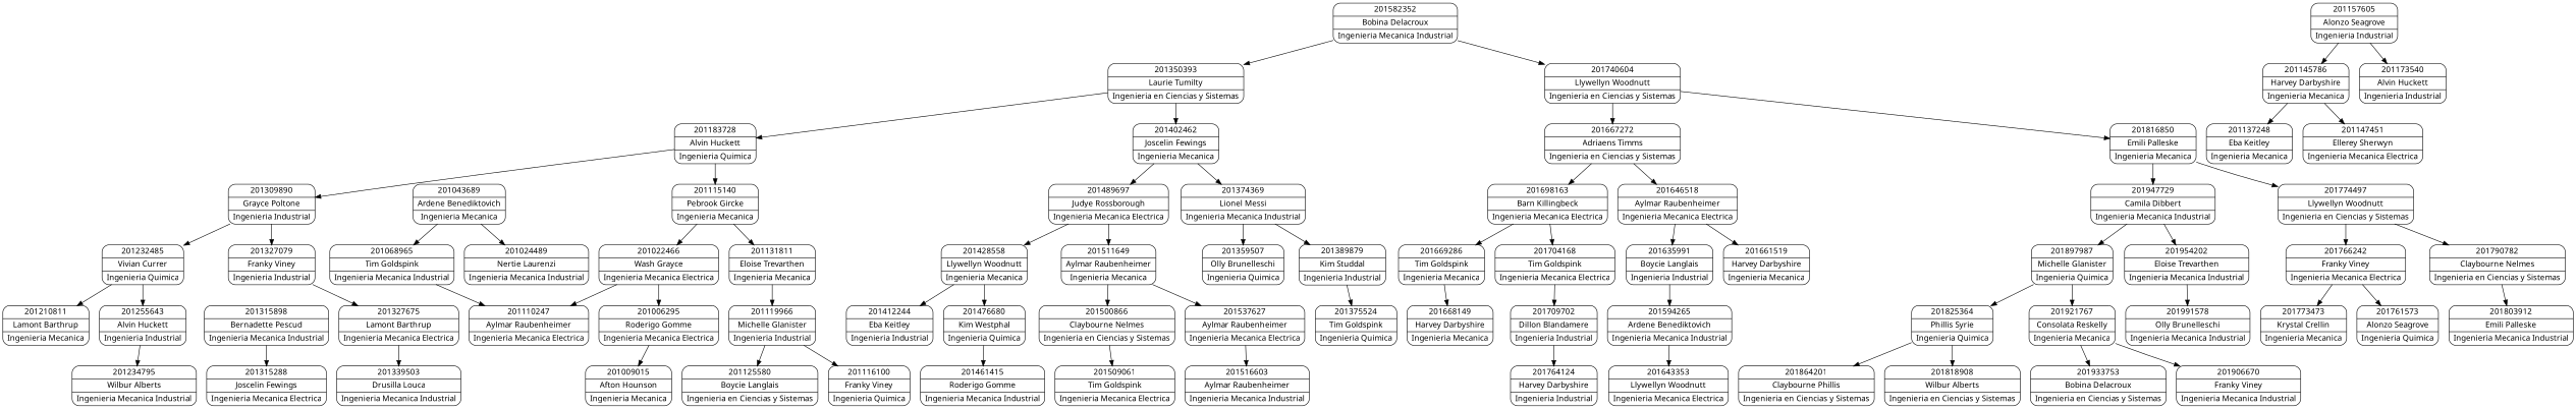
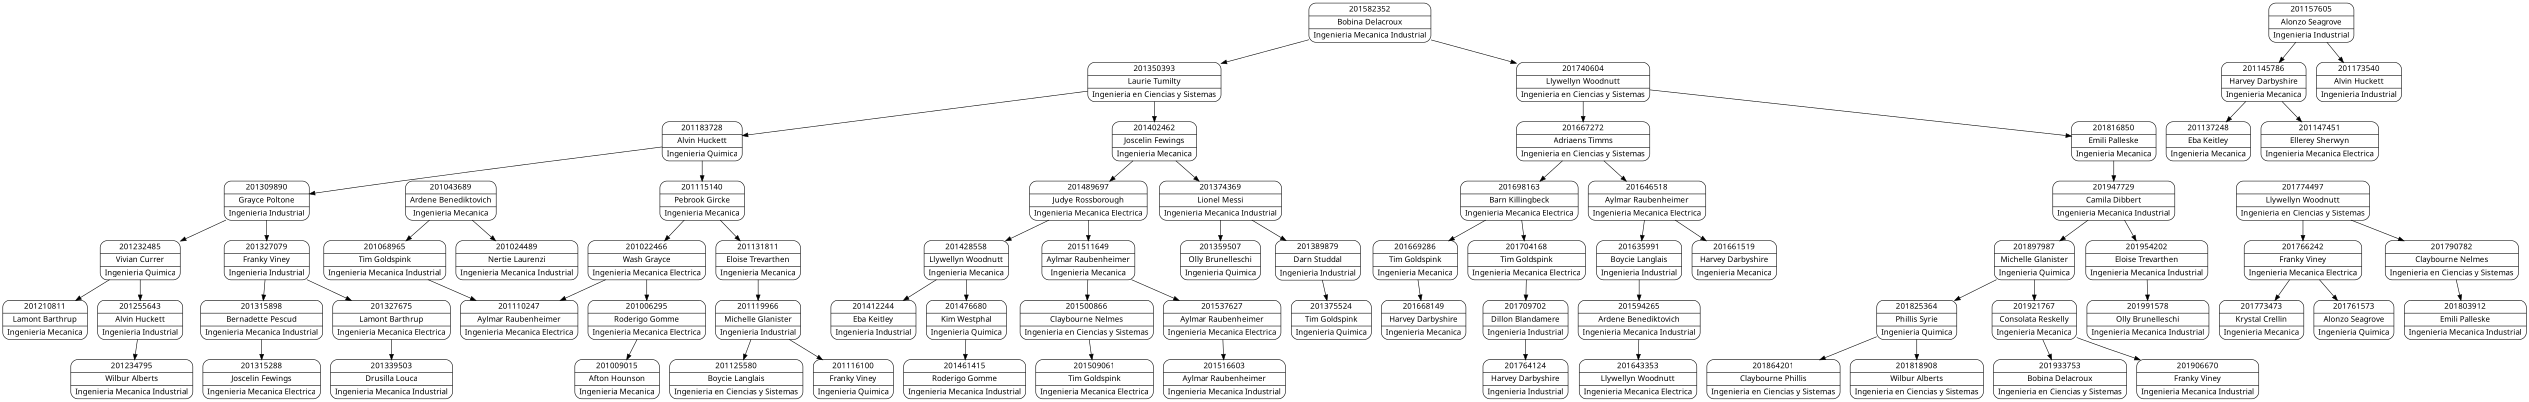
  digraph {
    fontname="Noto Sans"
    node [fontname="Noto Sans" shape=Mrecord]
    edge [fontname="Noto Sans"]
    n1 [label="{201582352 | Bobina Delacroux | Ingenieria Mecanica Industrial}"]
    n2 [label="{201350393 | Laurie Tumilty | Ingenieria en Ciencias y Sistemas}"]
    n3 [label="{201740604 | Llywellyn Woodnutt | Ingenieria en Ciencias y Sistemas}"]
    n4 [label="{201183728 | Alvin Huckett | Ingenieria Quimica}"]
    n5 [label="{201402462 | Joscelin Fewings | Ingenieria Mecanica}"]
    n6 [label="{201667272 | Adriaens Timms | Ingenieria en Ciencias y Sistemas}"]
    n7 [label="{201816850 | Emili Palleske | Ingenieria Mecanica}"]
    n8 [label="{201115140 | Pebrook Gircke | Ingenieria Mecanica}"]
    n9 [label="{201309890 | Grayce Poltone | Ingenieria Industrial}"]
    n10 [label="{201374369 | Lionel Messi | Ingenieria Mecanica Industrial}"]
    n11 [label="{201489697 | Judye Rossborough | Ingenieria Mecanica Electrica}"]
    n12 [label="{201646518 | Aylmar Raubenheimer | Ingenieria Mecanica Electrica}"]
    n13 [label="{201698163 | Barn Killingbeck | Ingenieria Mecanica Electrica}"]
    n14 [label="{201774497 | Llywellyn Woodnutt | Ingenieria en Ciencias y Sistemas}"]
    n15 [label="{201947729 | Camila Dibbert | Ingenieria Mecanica Industrial}"]
    n16 [label="{201022466 | Wash Grayce | Ingenieria Mecanica Electrica}"]
    n17 [label="{201131811 | Eloise Trevarthen | Ingenieria Mecanica}"]
    n18 [label="{201232485 | Vivian Currer | Ingenieria Quimica}"]
    n19 [label="{201327079 | Franky Viney | Ingenieria Industrial}"]
    n20 [label="{201359507 | Olly Brunelleschi | Ingenieria Quimica}"]
-   n21 [label="{201389879 | Kim Studdal | Ingenieria Industrial}"]
+   n21 [label="{201389879 | Darn Studdal | Ingenieria Industrial}"]
    n22 [label="{201428558 | Llywellyn Woodnutt | Ingenieria Mecanica}"]
    n23 [label="{201511649 | Aylmar Raubenheimer | Ingenieria Mecanica}"]
    n24 [label="{201006295 | Roderigo Gomme | Ingenieria Mecanica Electrica}"]
    n25 [label="{201110247 | Aylmar Raubenheimer | Ingenieria Mecanica Electrica}"]
    n26 [label="{201119966 | Michelle Glanister | Ingenieria Industrial}"]
    n27 [label="{201210811 | Lamont Barthrup | Ingenieria Mecanica}"]
    n28 [label="{201255643 | Alvin Huckett | Ingenieria Industrial}"]
    n29 [label="{201315898 | Bernadette Pescud | Ingenieria Mecanica Industrial}"]
    n30 [label="{201327675 | Lamont Barthrup | Ingenieria Mecanica Electrica}"]
    n31 [label="{201009015 | Afton Hounson | Ingenieria Mecanica}"]
    n32 [label="{201043689 | Ardene Benediktovich | Ingenieria Mecanica}"]
    n33 [label="{201024489 | Nertie Laurenzi | Ingenieria Mecanica Industrial}"]
    n34 [label="{201068965 | Tim Goldspink | Ingenieria Mecanica Industrial}"]
    n35 [label="{201116100 | Franky Viney | Ingenieria Quimica}"]
    n36 [label="{201125580 | Boycie Langlais | Ingenieria en Ciencias y Sistemas}"]
    n37 [label="{201157605 | Alonzo Seagrove | Ingenieria Industrial}"]
    n38 [label="{201145786 | Harvey Darbyshire | Ingenieria Mecanica}"]
    n39 [label="{201173540 | Alvin Huckett | Ingenieria Industrial}"]
    n40 [label="{201137248 | Eba Keitley | Ingenieria Mecanica}"]
    n41 [label="{201147451 | Ellerey Sherwyn | Ingenieria Mecanica Electrica}"]
    n42 [label="{201234795 | Wilbur Alberts | Ingenieria Mecanica Industrial}"]
    n43 [label="{201315288 | Joscelin Fewings | Ingenieria Mecanica Electrica}"]
    n44 [label="{201339503 | Drusilla Louca | Ingenieria Mecanica Industrial}"]
    n45 [label="{201375524 | Tim Goldspink | Ingenieria Quimica}"]
    n46 [label="{201412244 | Eba Keitley | Ingenieria Industrial}"]
    n47 [label="{201476680 | Kim Westphal | Ingenieria Quimica}"]
    n48 [label="{201500866 | Claybourne Nelmes | Ingenieria en Ciencias y Sistemas}"]
    n49 [label="{201537627 | Aylmar Raubenheimer | Ingenieria Mecanica Electrica}"]
    n50 [label="{201461415 | Roderigo Gomme | Ingenieria Mecanica Industrial}"]
    n51 [label="{201509061 | Tim Goldspink | Ingenieria Mecanica Electrica}"]
    n52 [label="{201516603 | Aylmar Raubenheimer | Ingenieria Mecanica Industrial}"]
    n53 [label="{201635991 | Boycie Langlais | Ingenieria Industrial}"]
    n54 [label="{201661519 | Harvey Darbyshire | Ingenieria Mecanica}"]
    n55 [label="{201669286 | Tim Goldspink | Ingenieria Mecanica}"]
    n56 [label="{201704168 | Tim Goldspink | Ingenieria Mecanica Electrica}"]
    n57 [label="{201766242 | Franky Viney | Ingenieria Mecanica Electrica}"]
    n58 [label="{201790782 | Claybourne Nelmes | Ingenieria en Ciencias y Sistemas}"]
    n59 [label="{201897987 | Michelle Glanister | Ingenieria Quimica}"]
    n60 [label="{201954202 | Eloise Trevarthen | Ingenieria Mecanica Industrial}"]
    n61 [label="{201594265 | Ardene Benediktovich | Ingenieria Mecanica Industrial}"]
    n62 [label="{201668149 | Harvey Darbyshire | Ingenieria Mecanica}"]
    n63 [label="{201709702 | Dillon Blandamere | Ingenieria Industrial}"]
    n64 [label="{201643353 | Llywellyn Woodnutt | Ingenieria Mecanica Electrica}"]
    n65 [label="{201764124 | Harvey Darbyshire | Ingenieria Industrial}"]
    n66 [label="{201761573 | Alonzo Seagrove | Ingenieria Quimica}"]
    n67 [label="{201773473 | Krystal Crellin | Ingenieria Mecanica}"]
    n68 [label="{201803912 | Emili Palleske | Ingenieria Mecanica Industrial}"]
    n69 [label="{201825364 | Phillis Syrie | Ingenieria Quimica}"]
    n70 [label="{201921767 | Consolata Reskelly | Ingenieria Mecanica}"]
    n71 [label="{201991578 | Olly Brunelleschi | Ingenieria Mecanica Industrial}"]
    n72 [label="{201818908 | Wilbur Alberts | Ingenieria en Ciencias y Sistemas}"]
    n73 [label="{201864201 | Claybourne Phillis | Ingenieria en Ciencias y Sistemas}"]
    n74 [label="{201906670 | Franky Viney | Ingenieria Mecanica Industrial}"]
    n75 [label="{201933753 | Bobina Delacroux | Ingenieria en Ciencias y Sistemas}"]
    n1 -> n2
    n1 -> n3
    n2 -> n4
    n2 -> n5
    n3 -> n6
    n3 -> n7
    n4 -> n8
    n4 -> n9
    n5 -> n10
    n5 -> n11
    n6 -> n12
    n6 -> n13
-   n7 -> n14
    n7 -> n15
    n8 -> n16
    n8 -> n17
    n9 -> n18
    n9 -> n19
    n10 -> n20
    n10 -> n21
    n11 -> n22
    n11 -> n23
    n12 -> n53
    n12 -> n54
    n13 -> n55
    n13 -> n56
    n14 -> n57
    n14 -> n58
    n15 -> n59
    n15 -> n60
    n16 -> n24
    n16 -> n25
    n17 -> n26
    n18 -> n27
    n18 -> n28
+   n19 -> n29
    n19 -> n30
    n21 -> n45
    n22 -> n46
    n22 -> n47
    n23 -> n48
    n23 -> n49
    n24 -> n31
    n26 -> n35
    n26 -> n36
    n28 -> n42
    n29 -> n43
    n30 -> n44
    n32 -> n33
    n32 -> n34
    n34 -> n25
    n37 -> n38
    n37 -> n39
    n38 -> n40
    n38 -> n41
    n47 -> n50
    n48 -> n51
    n49 -> n52
    n53 -> n61
    n55 -> n62
    n56 -> n63
    n57 -> n66
    n57 -> n67
    n58 -> n68
    n59 -> n69
    n59 -> n70
    n60 -> n71
    n61 -> n64
    n63 -> n65
    n69 -> n72
    n69 -> n73
    n70 -> n74
    n70 -> n75
  }
